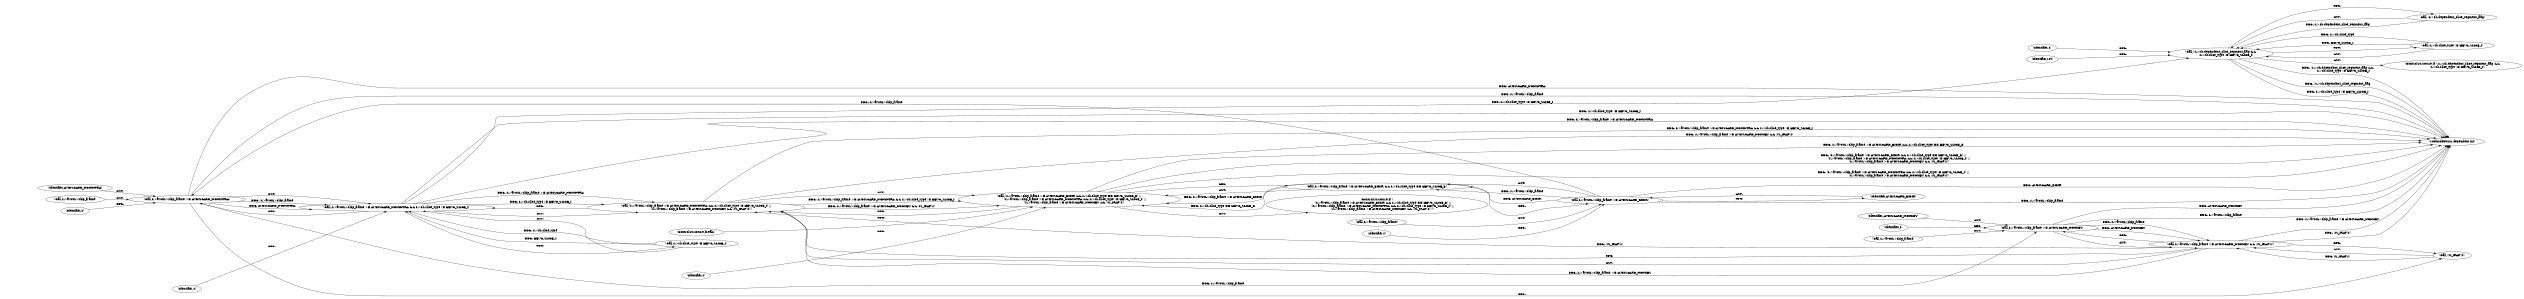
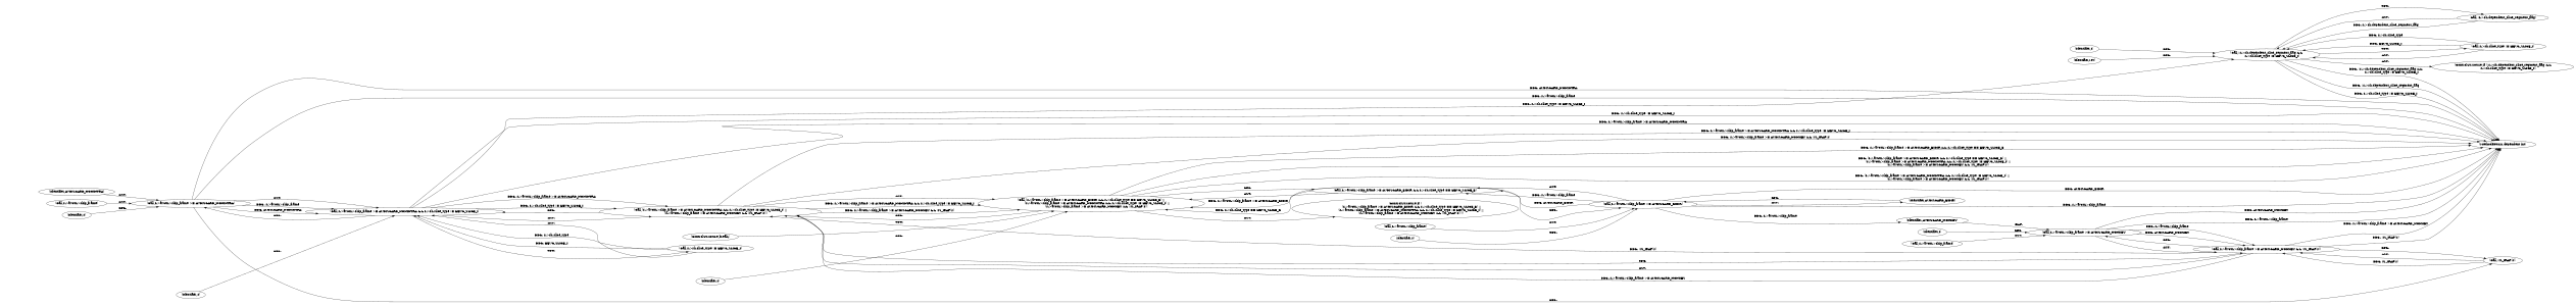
  digraph {
    rankdir=LR
    n1 [label="(Call,s->avctx->skip_frame >= AVDISCARD_NONINTRA)"]
    n2 [label="(Call,s->avctx->skip_frame >= AVDISCARD_NONINTRA && s->sh.slice_type != HEVC_SLICE_I)"]
    n3 [label="(Call,s->avctx->skip_frame >= AVDISCARD_NONKEY)"]
    n4 [label="(MethodReturn,dependent int)"]
    n5 [label="(Call,!IS_IRAP(s))"]
    n6 [label="(Call,(s->avctx->skip_frame >= AVDISCARD_NONINTRA && s->sh.slice_type != HEVC_SLICE_I) ||\n            (s->avctx->skip_frame >= AVDISCARD_NONKEY && !IS_IRAP(s)))"]
    n7 [label="(Call,!s->sh.dependent_slice_segment_flag &&\n            s->sh.slice_type != HEVC_SLICE_I)"]
    n8 [label="(Call,s->sh.slice_type != HEVC_SLICE_I)"]
    n9 [label="(Call,s->avctx->skip_frame >= AVDISCARD_NONKEY && !IS_IRAP(s))"]
    n10 [label="(Identifier,AVDISCARD_NONINTRA)"]
    n11 [label="(Call,s->avctx->skip_frame >= AVDISCARD_BIDIR)"]
    n12 [label="(Identifier,AVDISCARD_BIDIR)"]
    n13 [label="(Call,s->avctx->skip_frame >= AVDISCARD_BIDIR && s->sh.slice_type == HEVC_SLICE_B)"]
    n14 [label="(Call,(s->avctx->skip_frame >= AVDISCARD_BIDIR && s->sh.slice_type == HEVC_SLICE_B) ||\n            (s->avctx->skip_frame >= AVDISCARD_NONINTRA && s->sh.slice_type != HEVC_SLICE_I) ||\n            (s->avctx->skip_frame >= AVDISCARD_NONKEY && !IS_IRAP(s)))"]
    n15 [label="(Call,!s->sh.dependent_slice_segment_flag)"]
    n16 [label="(Call,s->sh.slice_type != HEVC_SLICE_I)"]
    n17 [label="(ControlStructure,if (!s->sh.dependent_slice_segment_flag &&\n            s->sh.slice_type != HEVC_SLICE_I))"]
    n18 [label="(ControlStructure,if (\n             (s->avctx->skip_frame >= AVDISCARD_BIDIR && s->sh.slice_type == HEVC_SLICE_B) ||\n            (s->avctx->skip_frame >= AVDISCARD_NONINTRA && s->sh.slice_type != HEVC_SLICE_I) ||\n            (s->avctx->skip_frame >= AVDISCARD_NONKEY && !IS_IRAP(s))))"]
    n19 [label="(Identifier,AVDISCARD_NONKEY)"]
    n20 [label="(Identifier,s)"]
    n21 [label="(Call,s->avctx->skip_frame)"]
    n22 [label="(Call,s->avctx->skip_frame)"]
    n23 [label="(ControlStructure,break;)"]
    n24 [label="(Call,s->avctx->skip_frame)"]
    n25 [label="(Identifier,s)"]
    n26 [label="(Identifier,s)"]
    n27 [label="(Identifier,s)"]
    n28 [label="(Identifier,ret)"]
    n29 [label="(Identifier,s)"]
    n30 [label="(Identifier,s)"]
    n1 -> n2 [label="AST: "]
    n1 -> n2 [label="DDG: s->avctx->skip_frame"]
    n1 -> n2 [label="DDG: AVDISCARD_NONINTRA"]
-   n1 -> n3 [label="DDG: s->avctx->skip_frame"]
    n1 -> n4 [label="DDG: AVDISCARD_NONINTRA"]
    n1 -> n4 [label="DDG: s->avctx->skip_frame"]
    n1 -> n5 [label="CFG: "]
    n2 -> n1 [label="CFG: "]
    n2 -> n4 [label="DDG: s->sh.slice_type != HEVC_SLICE_I"]
    n2 -> n4 [label="DDG: s->avctx->skip_frame >= AVDISCARD_NONINTRA"]
    n2 -> n6 [label="AST: "]
    n2 -> n6 [label="DDG: s->avctx->skip_frame >= AVDISCARD_NONINTRA"]
    n2 -> n6 [label="DDG: s->sh.slice_type != HEVC_SLICE_I"]
    n2 -> n7 [label="DDG: s->sh.slice_type != HEVC_SLICE_I"]
    n2 -> n8 [label="CFG: "]
    n3 -> n4 [label="DDG: AVDISCARD_NONKEY"]
    n3 -> n4 [label="DDG: s->avctx->skip_frame"]
    n3 -> n9 [label="AST: "]
    n3 -> n9 [label="DDG: s->avctx->skip_frame"]
    n3 -> n9 [label="DDG: AVDISCARD_NONKEY"]
    n5 -> n9 [label="AST: "]
    n5 -> n9 [label="DDG: IS_IRAP(s)"]
    n6 -> n2 [label="CFG: "]
    n6 -> n4 [label="DDG: s->avctx->skip_frame >= AVDISCARD_NONINTRA && s->sh.slice_type != HEVC_SLICE_I"]
    n6 -> n4 [label="DDG: s->avctx->skip_frame >= AVDISCARD_NONKEY && !IS_IRAP(s)"]
    n6 -> n9 [label="CFG: "]
    n6 -> n14 [label="AST: "]
    n6 -> n14 [label="DDG: s->avctx->skip_frame >= AVDISCARD_NONINTRA && s->sh.slice_type != HEVC_SLICE_I"]
    n6 -> n14 [label="DDG: s->avctx->skip_frame >= AVDISCARD_NONKEY && !IS_IRAP(s)"]
    n7 -> n4 [label="DDG: !s->sh.dependent_slice_segment_flag &&\n            s->sh.slice_type != HEVC_SLICE_I"]
    n7 -> n4 [label="DDG: !s->sh.dependent_slice_segment_flag"]
    n7 -> n4 [label="DDG: s->sh.slice_type != HEVC_SLICE_I"]
    n7 -> n15 [label="CFG: "]
    n7 -> n16 [label="CFG: "]
    n7 -> n17 [label="AST: "]
    n8 -> n2 [label="AST: "]
    n8 -> n2 [label="DDG: s->sh.slice_type"]
    n8 -> n2 [label="DDG: HEVC_SLICE_I"]
    n9 -> n3 [label="CFG: "]
    n9 -> n4 [label="DDG: s->avctx->skip_frame >= AVDISCARD_NONKEY"]
    n9 -> n4 [label="DDG: !IS_IRAP(s)"]
    n9 -> n5 [label="CFG: "]
    n9 -> n6 [label="AST: "]
    n9 -> n6 [label="DDG: s->avctx->skip_frame >= AVDISCARD_NONKEY"]
    n9 -> n6 [label="DDG: !IS_IRAP(s)"]
    n10 -> n1 [label="AST: "]
-   n11 -> n1 [label="DDG: s->avctx->skip_frame"]
+   n11 -> n19 [label="DDG: s->avctx->skip_frame"]
    n11 -> n4 [label="DDG: AVDISCARD_BIDIR"]
    n11 -> n4 [label="DDG: s->avctx->skip_frame"]
-   n11 -> n12 [label="CFG: "]
+   n11 -> n12 [label="AST: "]
    n11 -> n13 [label="AST: "]
    n11 -> n13 [label="DDG: s->avctx->skip_frame"]
    n11 -> n13 [label="DDG: AVDISCARD_BIDIR"]
-   n12 -> n11 [label="AST: "]
+   n12 -> n11 [label="CFG: "]
    n13 -> n11 [label="CFG: "]
    n13 -> n14 [label="AST: "]
    n13 -> n14 [label="DDG: s->avctx->skip_frame >= AVDISCARD_BIDIR"]
    n13 -> n14 [label="DDG: s->sh.slice_type == HEVC_SLICE_B"]
    n14 -> n4 [label="DDG: s->avctx->skip_frame >= AVDISCARD_BIDIR && s->sh.slice_type == HEVC_SLICE_B"]
    n14 -> n4 [label="DDG: (s->avctx->skip_frame >= AVDISCARD_BIDIR && s->sh.slice_type == HEVC_SLICE_B) ||\n            (s->avctx->skip_frame >= AVDISCARD_NONINTRA && s->sh.slice_type != HEVC_SLICE_I) ||\n            (s->avctx->skip_frame >= AVDISCARD_NONKEY && !IS_IRAP(s))"]
    n14 -> n4 [label="DDG: (s->avctx->skip_frame >= AVDISCARD_NONINTRA && s->sh.slice_type != HEVC_SLICE_I) ||\n            (s->avctx->skip_frame >= AVDISCARD_NONKEY && !IS_IRAP(s))"]
    n14 -> n6 [label="CFG: "]
    n14 -> n13 [label="CFG: "]
    n14 -> n18 [label="AST: "]
    n15 -> n7 [label="AST: "]
    n15 -> n7 [label="DDG: s->sh.dependent_slice_segment_flag"]
    n16 -> n7 [label="AST: "]
    n16 -> n7 [label="DDG: s->sh.slice_type"]
    n16 -> n7 [label="DDG: HEVC_SLICE_I"]
-   n19 -> n3 [label="AST: "]
+   n19 -> n3 [label="IRAP: "]
    n20 -> n2 [label="CFG: "]
    n21 -> n1 [label="AST: "]
    n22 -> n11 [label="AST: "]
    n23 -> n14 [label="CFG: "]
    n24 -> n3 [label="AST: "]
    n25 -> n1 [label="CFG: "]
    n26 -> n14 [label="CFG: "]
    n27 -> n7 [label="CFG: "]
    n28 -> n7 [label="CFG: "]
    n29 -> n11 [label="CFG: "]
    n30 -> n3 [label="CFG: "]
  }
